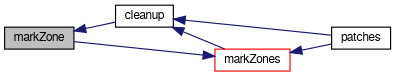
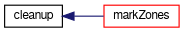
  digraph {
    rankdir=LR
    node [color=black fontname=FreeSans fontsize=10 shape=record]
    edge [color=midnightblue dir=back fontname=FreeSans fontsize=10 labelfontname=FreeSans labelfontsize=10 style=solid]
-   n1 [fillcolor=grey75 fontcolor=black height=0.2 label=markZone style=filled width=0.4]
    n2 [height=0.2 label=cleanup width=0.4]
-   n3 [height=0.2 label=patches width=0.4]
    n4 [color=red height=0.2 label=markZones width=0.4]
-   n1 -> n2
-   n2 -> n3
    n2 -> n4
-   n4 -> n1
-   n4 -> n3
  }
